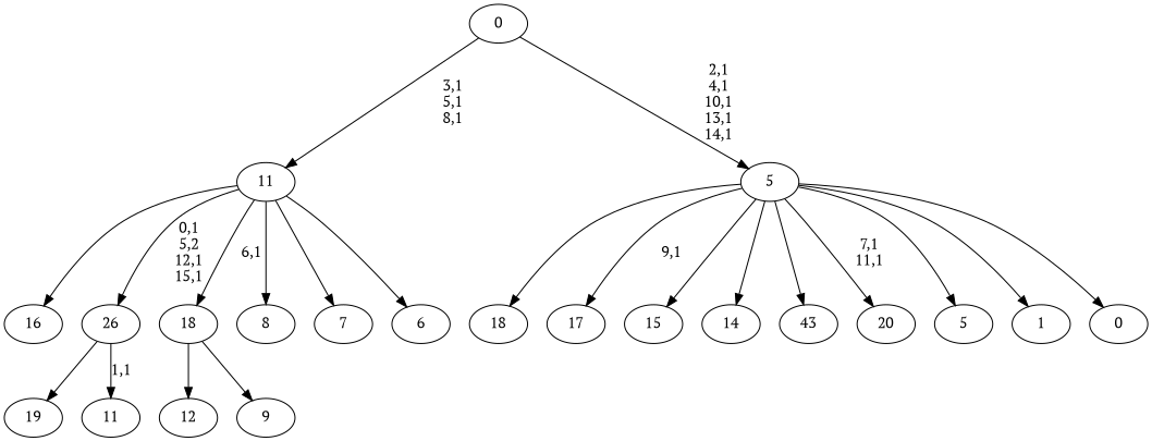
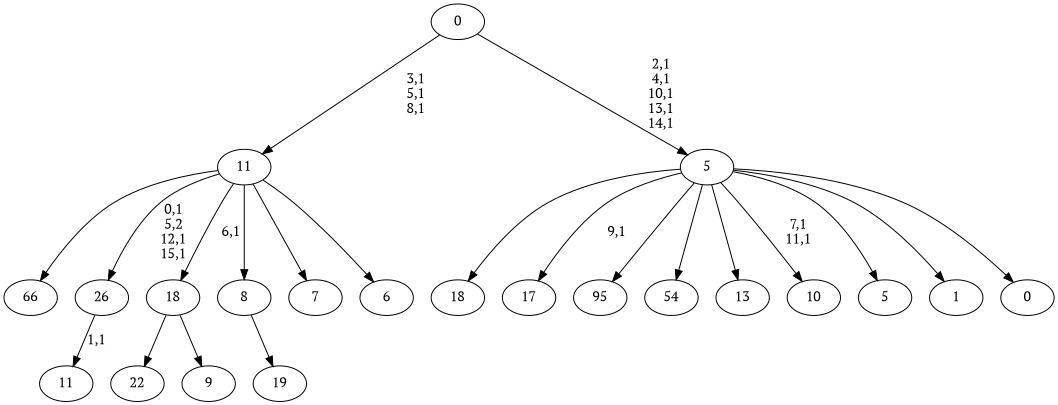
  digraph {
    fontname="PT Serif"
    node [fontname="PT Serif"]
    edge [fontname="PT Serif"]
    n1 [label=19]
    n2 [label=18]
    n3 [label=17]
-   n4 [label=16]
-   n5 [label=15]
-   n6 [label=14]
-   n7 [label=43]
-   n8 [label=12]
+   n4 [label=66]
+   n5 [label=95]
+   n6 [label=54]
+   n7 [label=13]
+   n8 [label=22]
    n9 [label=11]
    n10 [label=26]
-   n11 [label=20]
+   n11 [label=10]
    n12 [label=9]
    18
    n14 [label=8]
    n15 [label=7]
    n16 [label=6]
    n17 [label=5]
    11
    n19 [label=1]
    n20 [label=0]
    5
    0
-   n10 -> n1
+   n14 -> n1
    n10 -> n9 [label="1,1"]
    18 -> n8
    18 -> n12
    11 -> n4
    11 -> n10 [label="0,1\n5,2\n12,1\n15,1"]
    11 -> 18 [label="6,1"]
    11 -> n14
    11 -> n15
    11 -> n16
    5 -> n2
    5 -> n3 [label="9,1"]
    5 -> n5
    5 -> n6
    5 -> n7
    5 -> n11 [label="7,1\n11,1"]
    5 -> n17
    5 -> n19
    5 -> n20
    0 -> 11 [label="3,1\n5,1\n8,1"]
    0 -> 5 [label="2,1\n4,1\n10,1\n13,1\n14,1"]
  }
